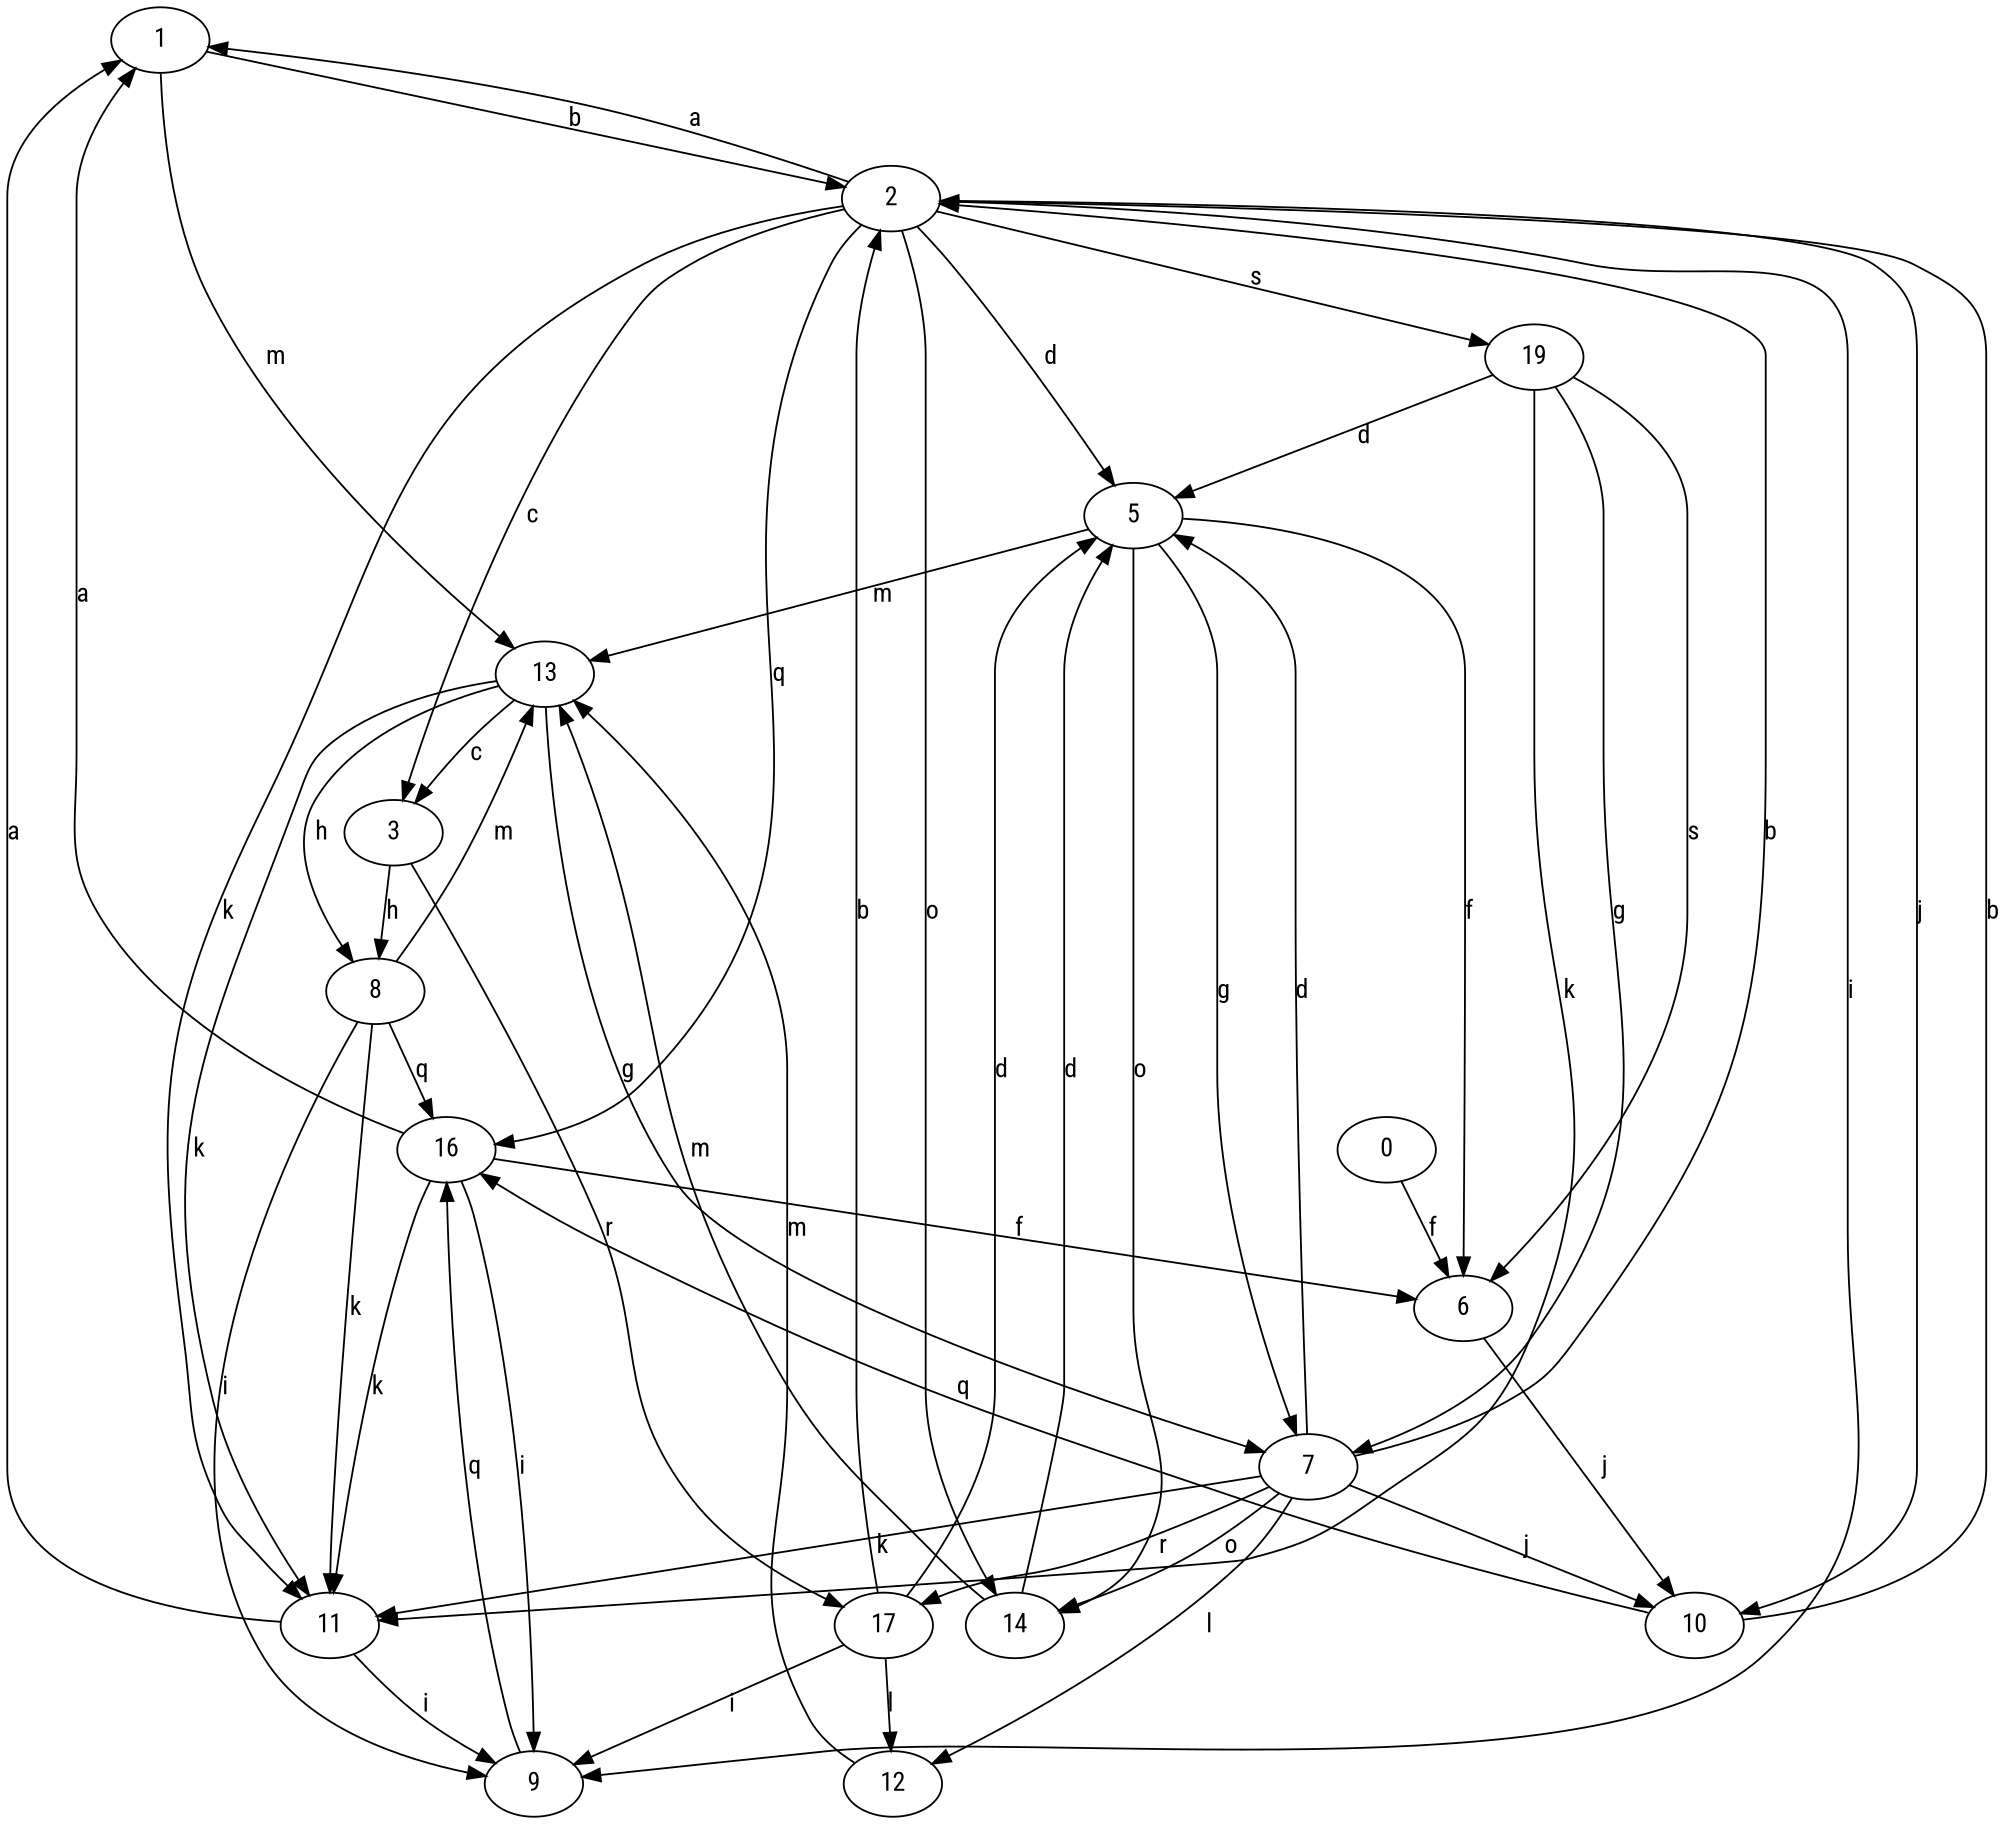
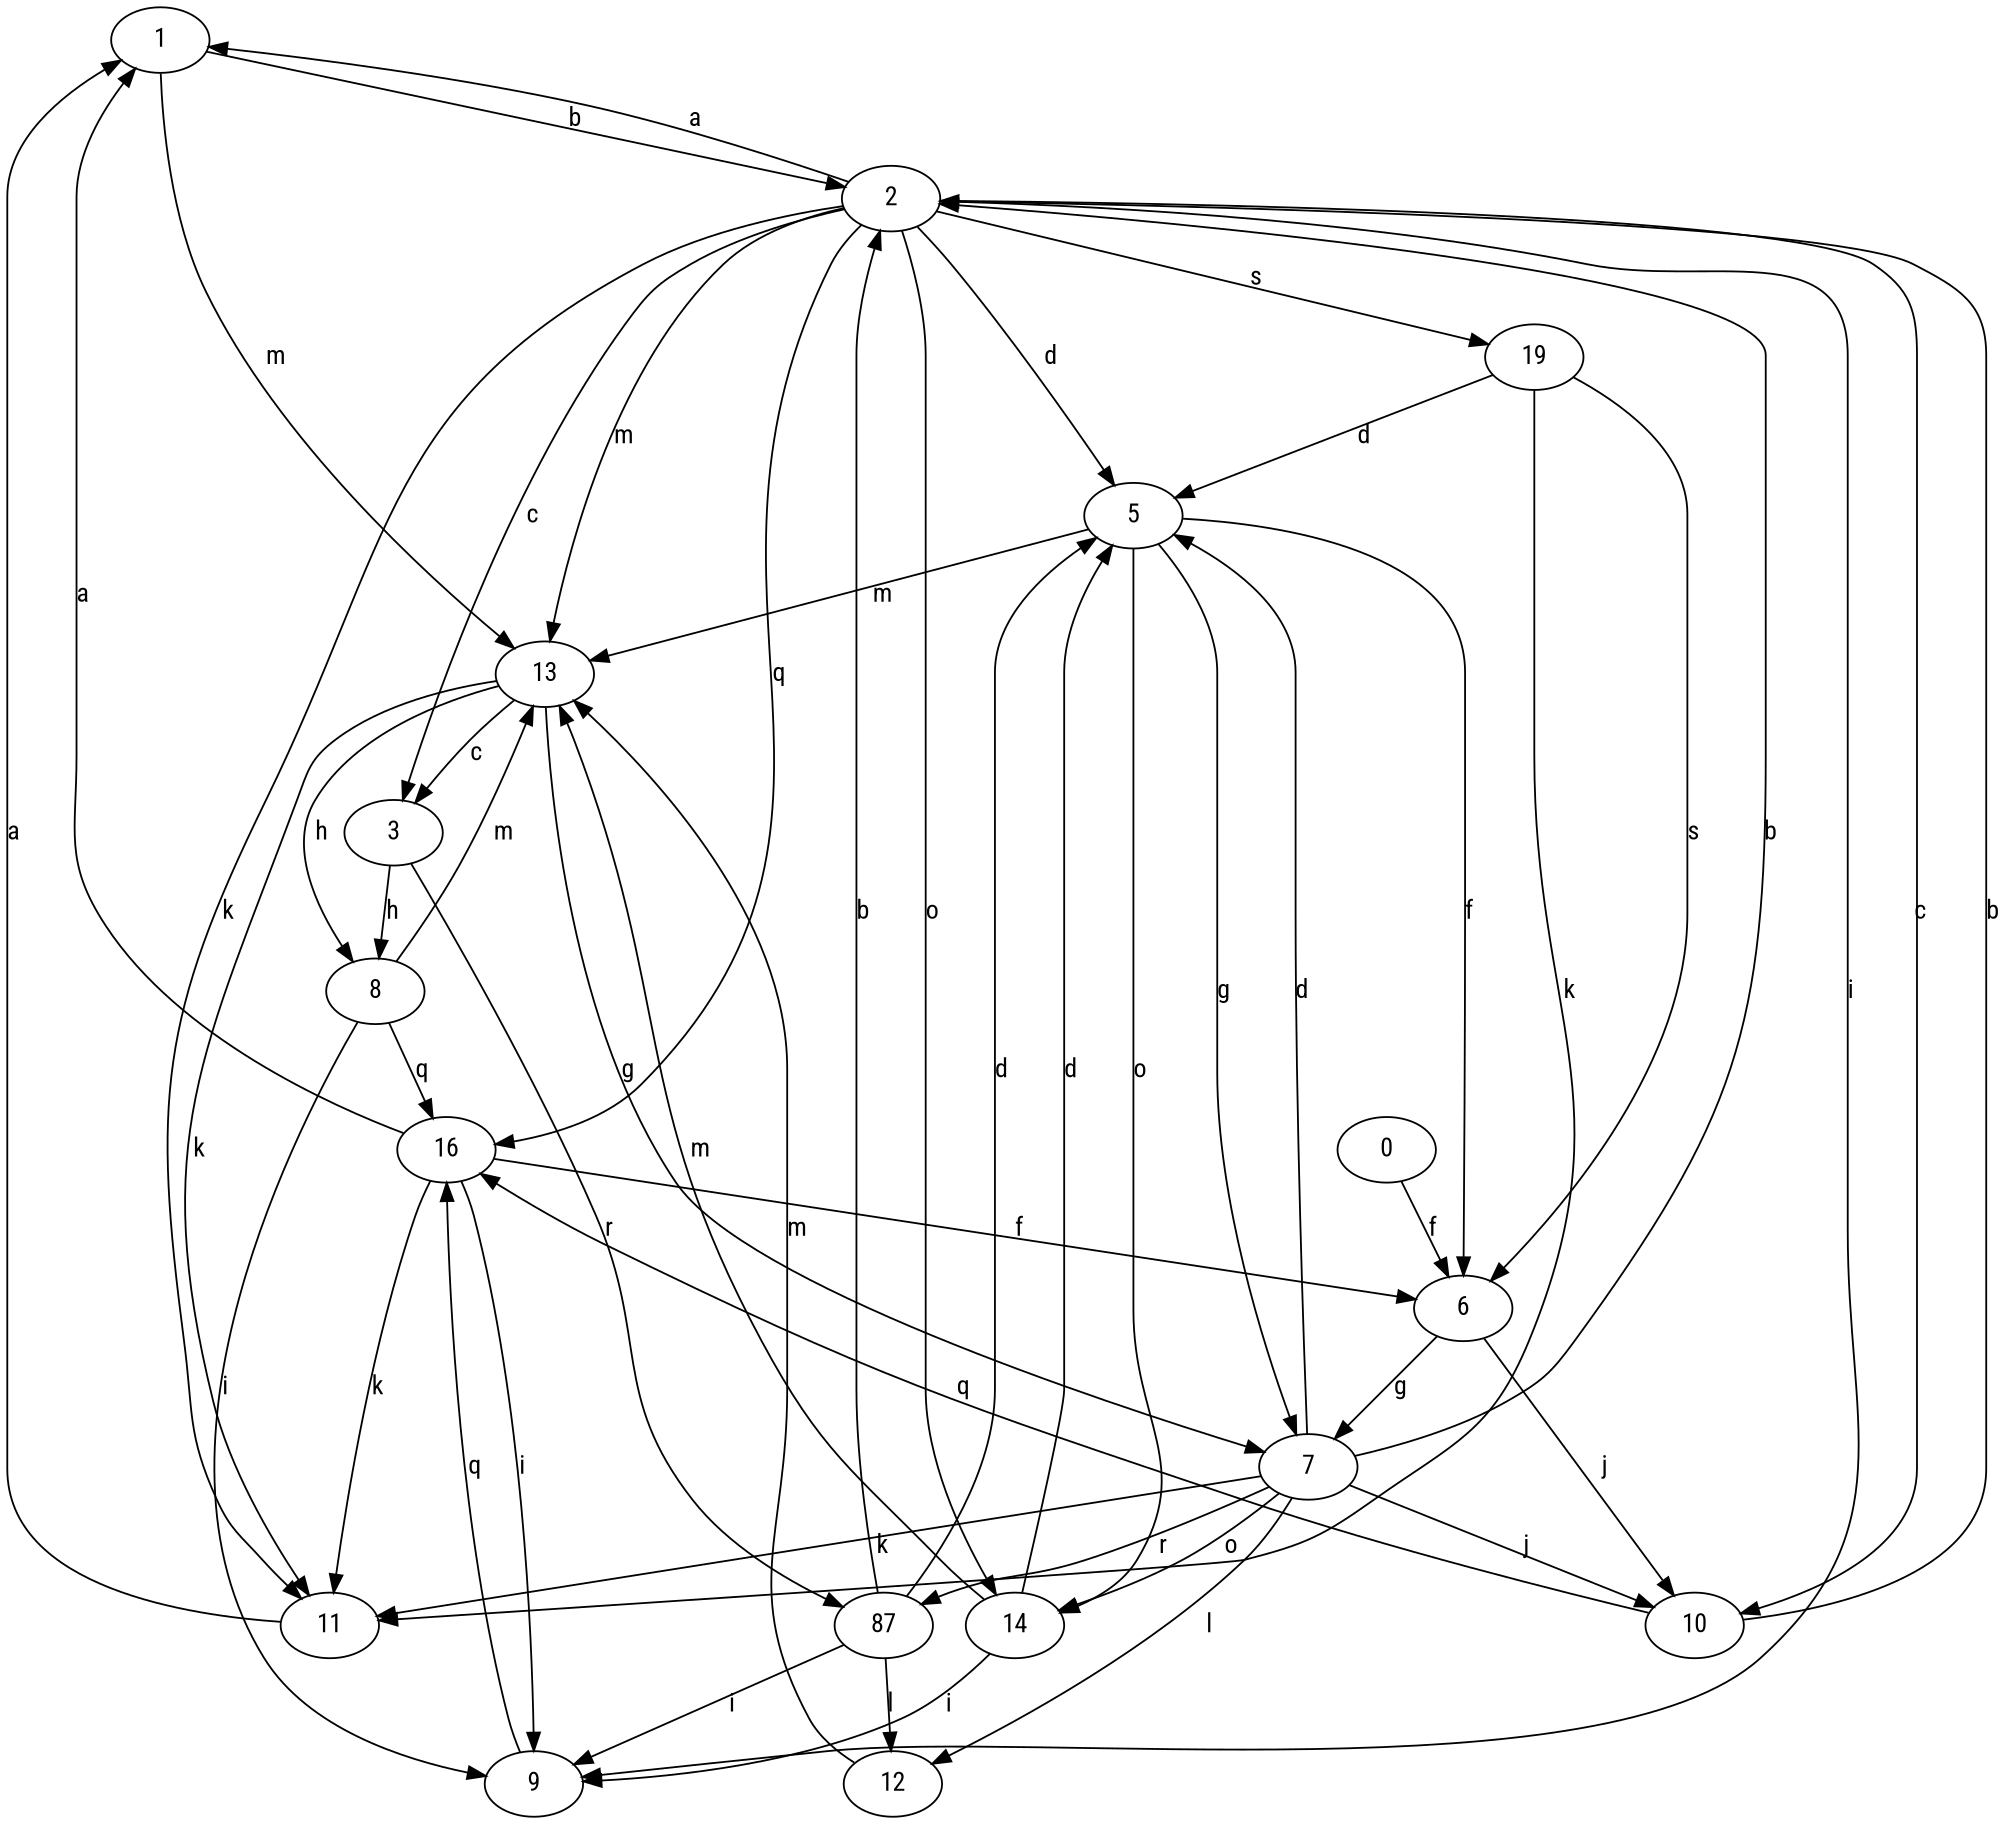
  strict digraph {
    fontname="Roboto Condensed"
    node [fontname="Roboto Condensed"]
    edge [fontname="Roboto Condensed"]
    1
    2
    13
    3
    5
    9
    10
    11
    14
    16
    19
    8
    7
-   17
+   17 [label=87]
    6
    12
    0
    1 -> 2 [label=b]
    1 -> 13 [label=m]
    2 -> 1 [label=a]
+   2 -> 13 [label=m]
    2 -> 3 [label=c]
    2 -> 5 [label=d]
    2 -> 9 [label=i]
-   2 -> 10 [label=j]
+   2 -> 10 [label=c]
    2 -> 11 [label=k]
    2 -> 14 [label=o]
    2 -> 16 [label=q]
    2 -> 19 [label=s]
    13 -> 3 [label=c]
    13 -> 11 [label=k]
    13 -> 8 [label=h]
    13 -> 7 [label=g]
    3 -> 8 [label=h]
    3 -> 17 [label=r]
    5 -> 13 [label=m]
    5 -> 14 [label=o]
    5 -> 7 [label=g]
    5 -> 6 [label=f]
    9 -> 16 [label=q]
    10 -> 2 [label=b]
    10 -> 16 [label=q]
    11 -> 1 [label=a]
-   11 -> 9 [label=i]
+   14 -> 9 [label=i]
    14 -> 13 [label=m]
    14 -> 5 [label=d]
    16 -> 1 [label=a]
    16 -> 9 [label=i]
    16 -> 11 [label=k]
    16 -> 6 [label=f]
    19 -> 5 [label=d]
    19 -> 11 [label=k]
    19 -> 6 [label=s]
    8 -> 13 [label=m]
    8 -> 9 [label=i]
-   8 -> 11 [label=k]
    8 -> 16 [label=q]
    7 -> 2 [label=b]
    7 -> 5 [label=d]
    7 -> 10 [label=j]
    7 -> 11 [label=k]
    7 -> 14 [label=o]
    7 -> 17 [label=r]
    7 -> 12 [label=l]
    17 -> 2 [label=b]
    17 -> 5 [label=d]
    17 -> 9 [label=i]
    17 -> 12 [label=l]
    6 -> 10 [label=j]
-   19 -> 7 [label=g]
+   6 -> 7 [label=g]
    12 -> 13 [label=m]
    0 -> 6 [label=f]
  }
